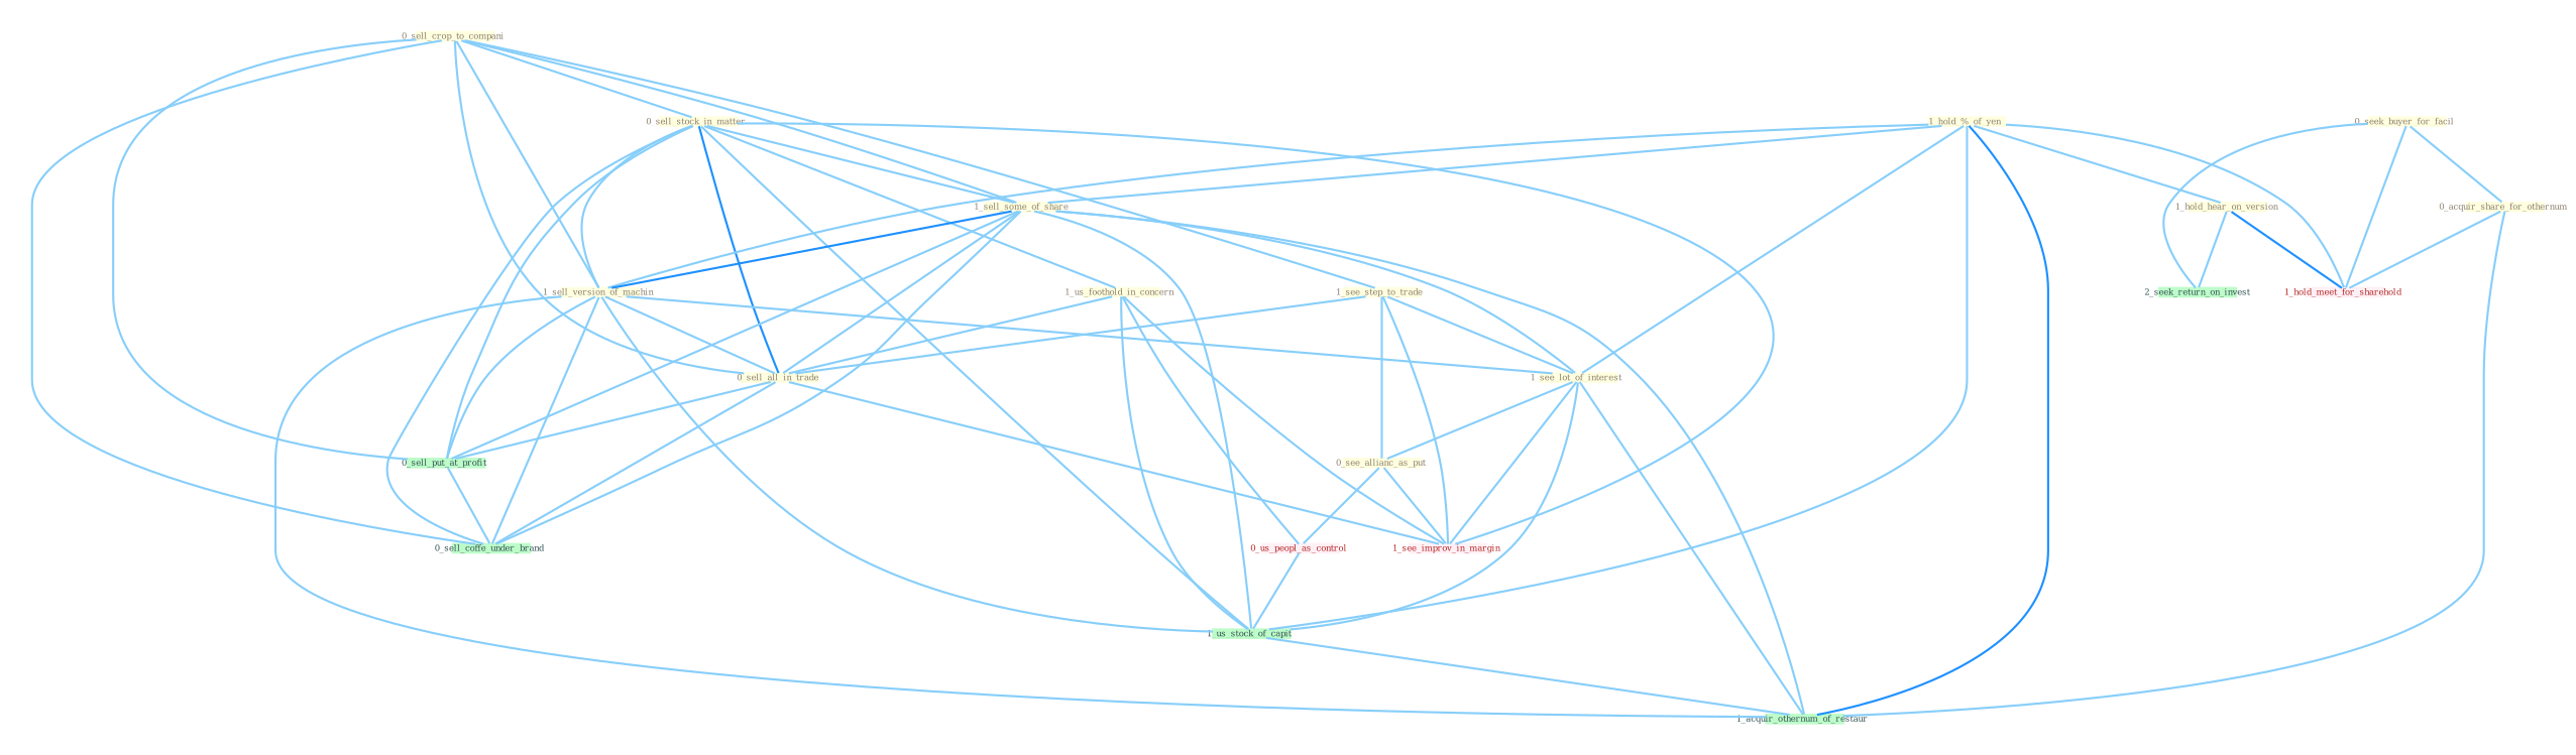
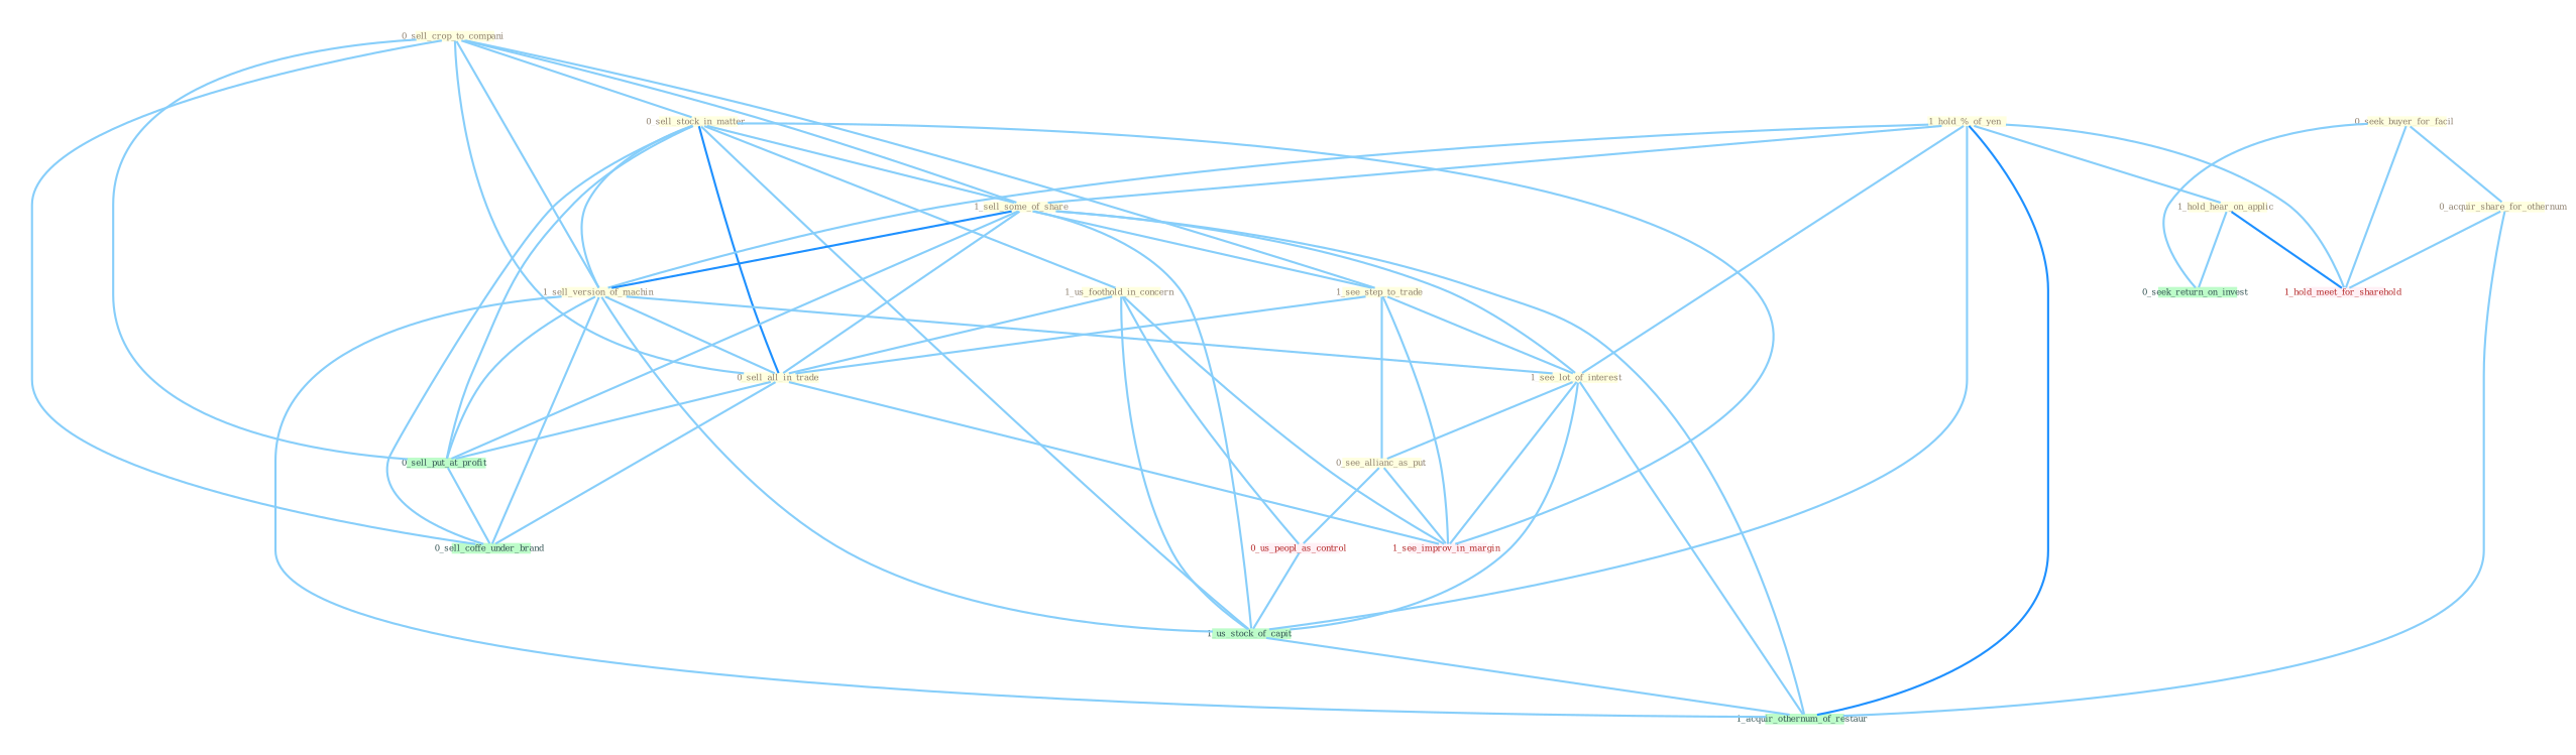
  graph {
    node [color="#ffffe0" fixedsize=true fontcolor="#8b7d6b" fontsize=4 shape=polygon style=filled]
    edge [color="#87cefa" w=1]
    "0_sell_crop_to_compani " [height=.06 width=.5]
    "0_sell_stock_in_matter " [height=.06 width=.5]
    "0_seek_buyer_for_facil " [height=.06 width=.5]
    "1_hold_%_of_yen " [height=.06 width=.5]
    "1_sell_some_of_share " [height=.06 width=.5]
    "1_us_foothold_in_concern " [height=.06 width=.5]
-   "1_hold_hear_on_applic " [height=.06 width=.5 label="1_hold_hear_on_version"]
+   "1_hold_hear_on_applic " [height=.06 width=.5]
    "1_see_step_to_trade " [height=.06 width=.5]
    "1_sell_version_of_machin " [height=.06 width=.5]
    "0_sell_all_in_trade " [height=.06 width=.5]
    "1_see_lot_of_interest " [height=.06 width=.5]
    "0_acquir_share_for_othernum " [height=.06 width=.5]
    n13 [height=.06 label="0_see_allianc_as_put" width=.5]
    "0_us_peopl_as_control " [color="#fff0f5" fontcolor="#b22222" height=.06 width=.5]
    "1_see_improv_in_margin " [color="#fff0f5" fontcolor="#b22222" height=.06 width=.5]
    "1_hold_meet_for_sharehold " [color="#fff0f5" fontcolor="#b22222" height=.06 width=.5]
    "0_sell_put_at_profit " [color="#BDFCC9" fontcolor="#2f4f4f" height=.06 width=.5]
    "0_sell_coffe_under_brand " [color="#BDFCC9" fontcolor="#2f4f4f" height=.06 width=.5]
    "1_us_stock_of_capit " [color="#BDFCC9" fontcolor="#2f4f4f" height=.06 width=.5]
-   "0_seek_return_on_invest " [color="#BDFCC9" fontcolor="#2f4f4f" height=.06 width=.5 label="2_seek_return_on_invest"]
+   "0_seek_return_on_invest " [color="#BDFCC9" fontcolor="#2f4f4f" height=.06 width=.5]
    "1_acquir_othernum_of_restaur " [color="#BDFCC9" fontcolor="#2f4f4f" height=.06 width=.5]
    subgraph sub_1 {
      "0_sell_crop_to_compani "
      "0_sell_stock_in_matter "
      "0_seek_buyer_for_facil "
      "1_hold_%_of_yen "
      "1_sell_some_of_share "
      "1_us_foothold_in_concern "
      "1_hold_hear_on_applic "
      "1_see_step_to_trade "
      "1_sell_version_of_machin "
      "0_sell_all_in_trade "
      "1_see_lot_of_interest "
      "0_acquir_share_for_othernum "
      n13
    }
    subgraph sub_2 {
      "0_us_peopl_as_control "
      "1_see_improv_in_margin "
      "1_hold_meet_for_sharehold "
    }
    "0_sell_crop_to_compani " -- "0_sell_stock_in_matter "
    "0_sell_crop_to_compani " -- "1_sell_some_of_share "
    "0_sell_crop_to_compani " -- "1_see_step_to_trade "
    "0_sell_crop_to_compani " -- "1_sell_version_of_machin "
    "0_sell_crop_to_compani " -- "0_sell_all_in_trade "
    "0_sell_crop_to_compani " -- "0_sell_put_at_profit "
    "0_sell_crop_to_compani " -- "0_sell_coffe_under_brand "
    "0_sell_stock_in_matter " -- "1_sell_some_of_share "
    "0_sell_stock_in_matter " -- "1_us_foothold_in_concern "
    "0_sell_stock_in_matter " -- "1_sell_version_of_machin "
    "0_sell_stock_in_matter " -- "0_sell_all_in_trade " [color="#1e90ff" w=2]
    "0_sell_stock_in_matter " -- "1_see_improv_in_margin "
    "0_sell_stock_in_matter " -- "0_sell_put_at_profit "
    "0_sell_stock_in_matter " -- "0_sell_coffe_under_brand "
    "0_sell_stock_in_matter " -- "1_us_stock_of_capit "
    "0_seek_buyer_for_facil " -- "0_acquir_share_for_othernum "
    "0_seek_buyer_for_facil " -- "1_hold_meet_for_sharehold "
    "0_seek_buyer_for_facil " -- "0_seek_return_on_invest "
    "1_hold_%_of_yen " -- "1_sell_some_of_share "
    "1_hold_%_of_yen " -- "1_hold_hear_on_applic "
    "1_hold_%_of_yen " -- "1_sell_version_of_machin "
    "1_hold_%_of_yen " -- "1_see_lot_of_interest "
    "1_hold_%_of_yen " -- "1_hold_meet_for_sharehold "
    "1_hold_%_of_yen " -- "1_us_stock_of_capit "
    "1_hold_%_of_yen " -- "1_acquir_othernum_of_restaur " [color="#1e90ff"]
    "1_sell_some_of_share " -- "1_sell_version_of_machin " [color="#1e90ff" w=2]
    "1_sell_some_of_share " -- "0_sell_all_in_trade "
    "1_sell_some_of_share " -- "1_see_lot_of_interest "
    "1_sell_some_of_share " -- "0_sell_put_at_profit "
-   "1_sell_some_of_share " -- "0_sell_coffe_under_brand "
+   "1_sell_some_of_share " -- "1_see_step_to_trade "
    "1_sell_some_of_share " -- "1_us_stock_of_capit "
    "1_sell_some_of_share " -- "1_acquir_othernum_of_restaur "
    "1_us_foothold_in_concern " -- "0_sell_all_in_trade "
    "1_us_foothold_in_concern " -- "0_us_peopl_as_control "
    "1_us_foothold_in_concern " -- "1_see_improv_in_margin "
    "1_us_foothold_in_concern " -- "1_us_stock_of_capit "
    "1_hold_hear_on_applic " -- "1_hold_meet_for_sharehold " [color="#1e90ff"]
    "1_hold_hear_on_applic " -- "0_seek_return_on_invest "
    "1_see_step_to_trade " -- "0_sell_all_in_trade "
    "1_see_step_to_trade " -- "1_see_lot_of_interest "
    "1_see_step_to_trade " -- n13
    "1_see_step_to_trade " -- "1_see_improv_in_margin "
    "1_sell_version_of_machin " -- "0_sell_all_in_trade "
    "1_sell_version_of_machin " -- "1_see_lot_of_interest "
    "1_sell_version_of_machin " -- "0_sell_put_at_profit "
    "1_sell_version_of_machin " -- "0_sell_coffe_under_brand "
    "1_sell_version_of_machin " -- "1_us_stock_of_capit "
    "1_sell_version_of_machin " -- "1_acquir_othernum_of_restaur "
    "0_sell_all_in_trade " -- "1_see_improv_in_margin "
    "0_sell_all_in_trade " -- "0_sell_put_at_profit "
    "0_sell_all_in_trade " -- "0_sell_coffe_under_brand "
    "1_see_lot_of_interest " -- n13
    "1_see_lot_of_interest " -- "1_see_improv_in_margin "
    "1_see_lot_of_interest " -- "1_us_stock_of_capit "
    "1_see_lot_of_interest " -- "1_acquir_othernum_of_restaur "
    "0_acquir_share_for_othernum " -- "1_hold_meet_for_sharehold "
    "0_acquir_share_for_othernum " -- "1_acquir_othernum_of_restaur "
    n13 -- "0_us_peopl_as_control "
    n13 -- "1_see_improv_in_margin "
    "0_us_peopl_as_control " -- "1_us_stock_of_capit "
    "0_sell_put_at_profit " -- "0_sell_coffe_under_brand "
    "1_us_stock_of_capit " -- "1_acquir_othernum_of_restaur "
  }
